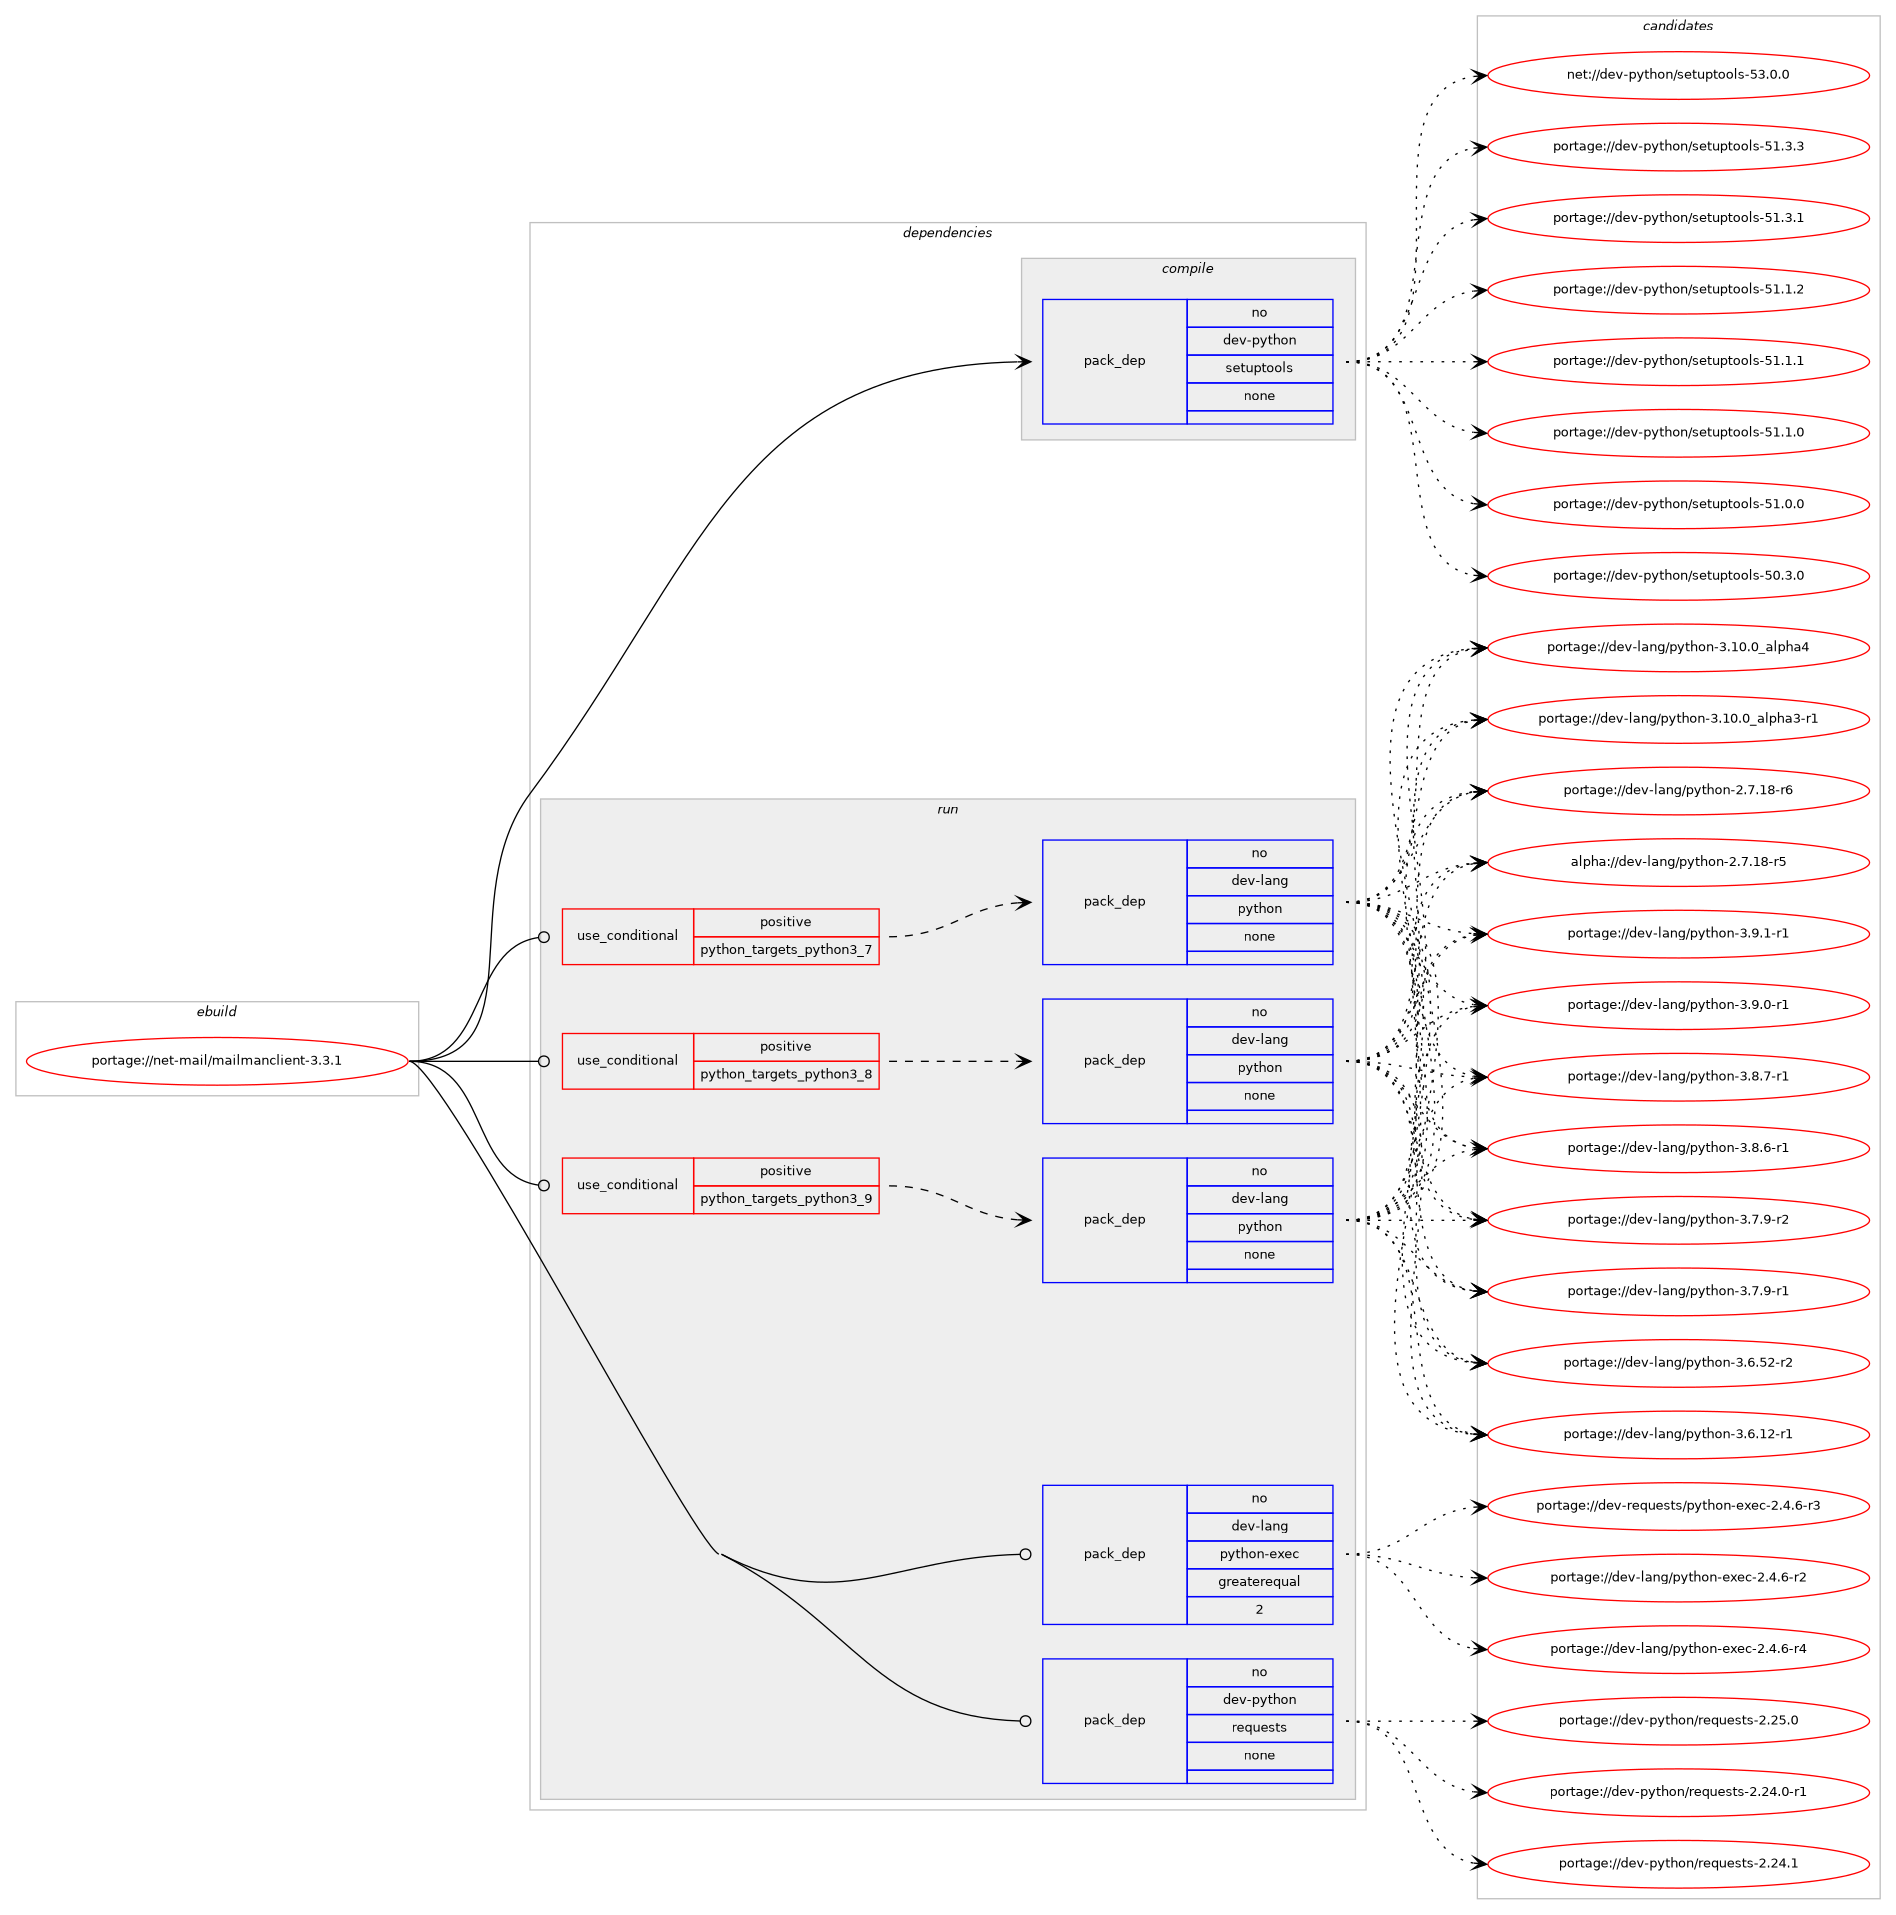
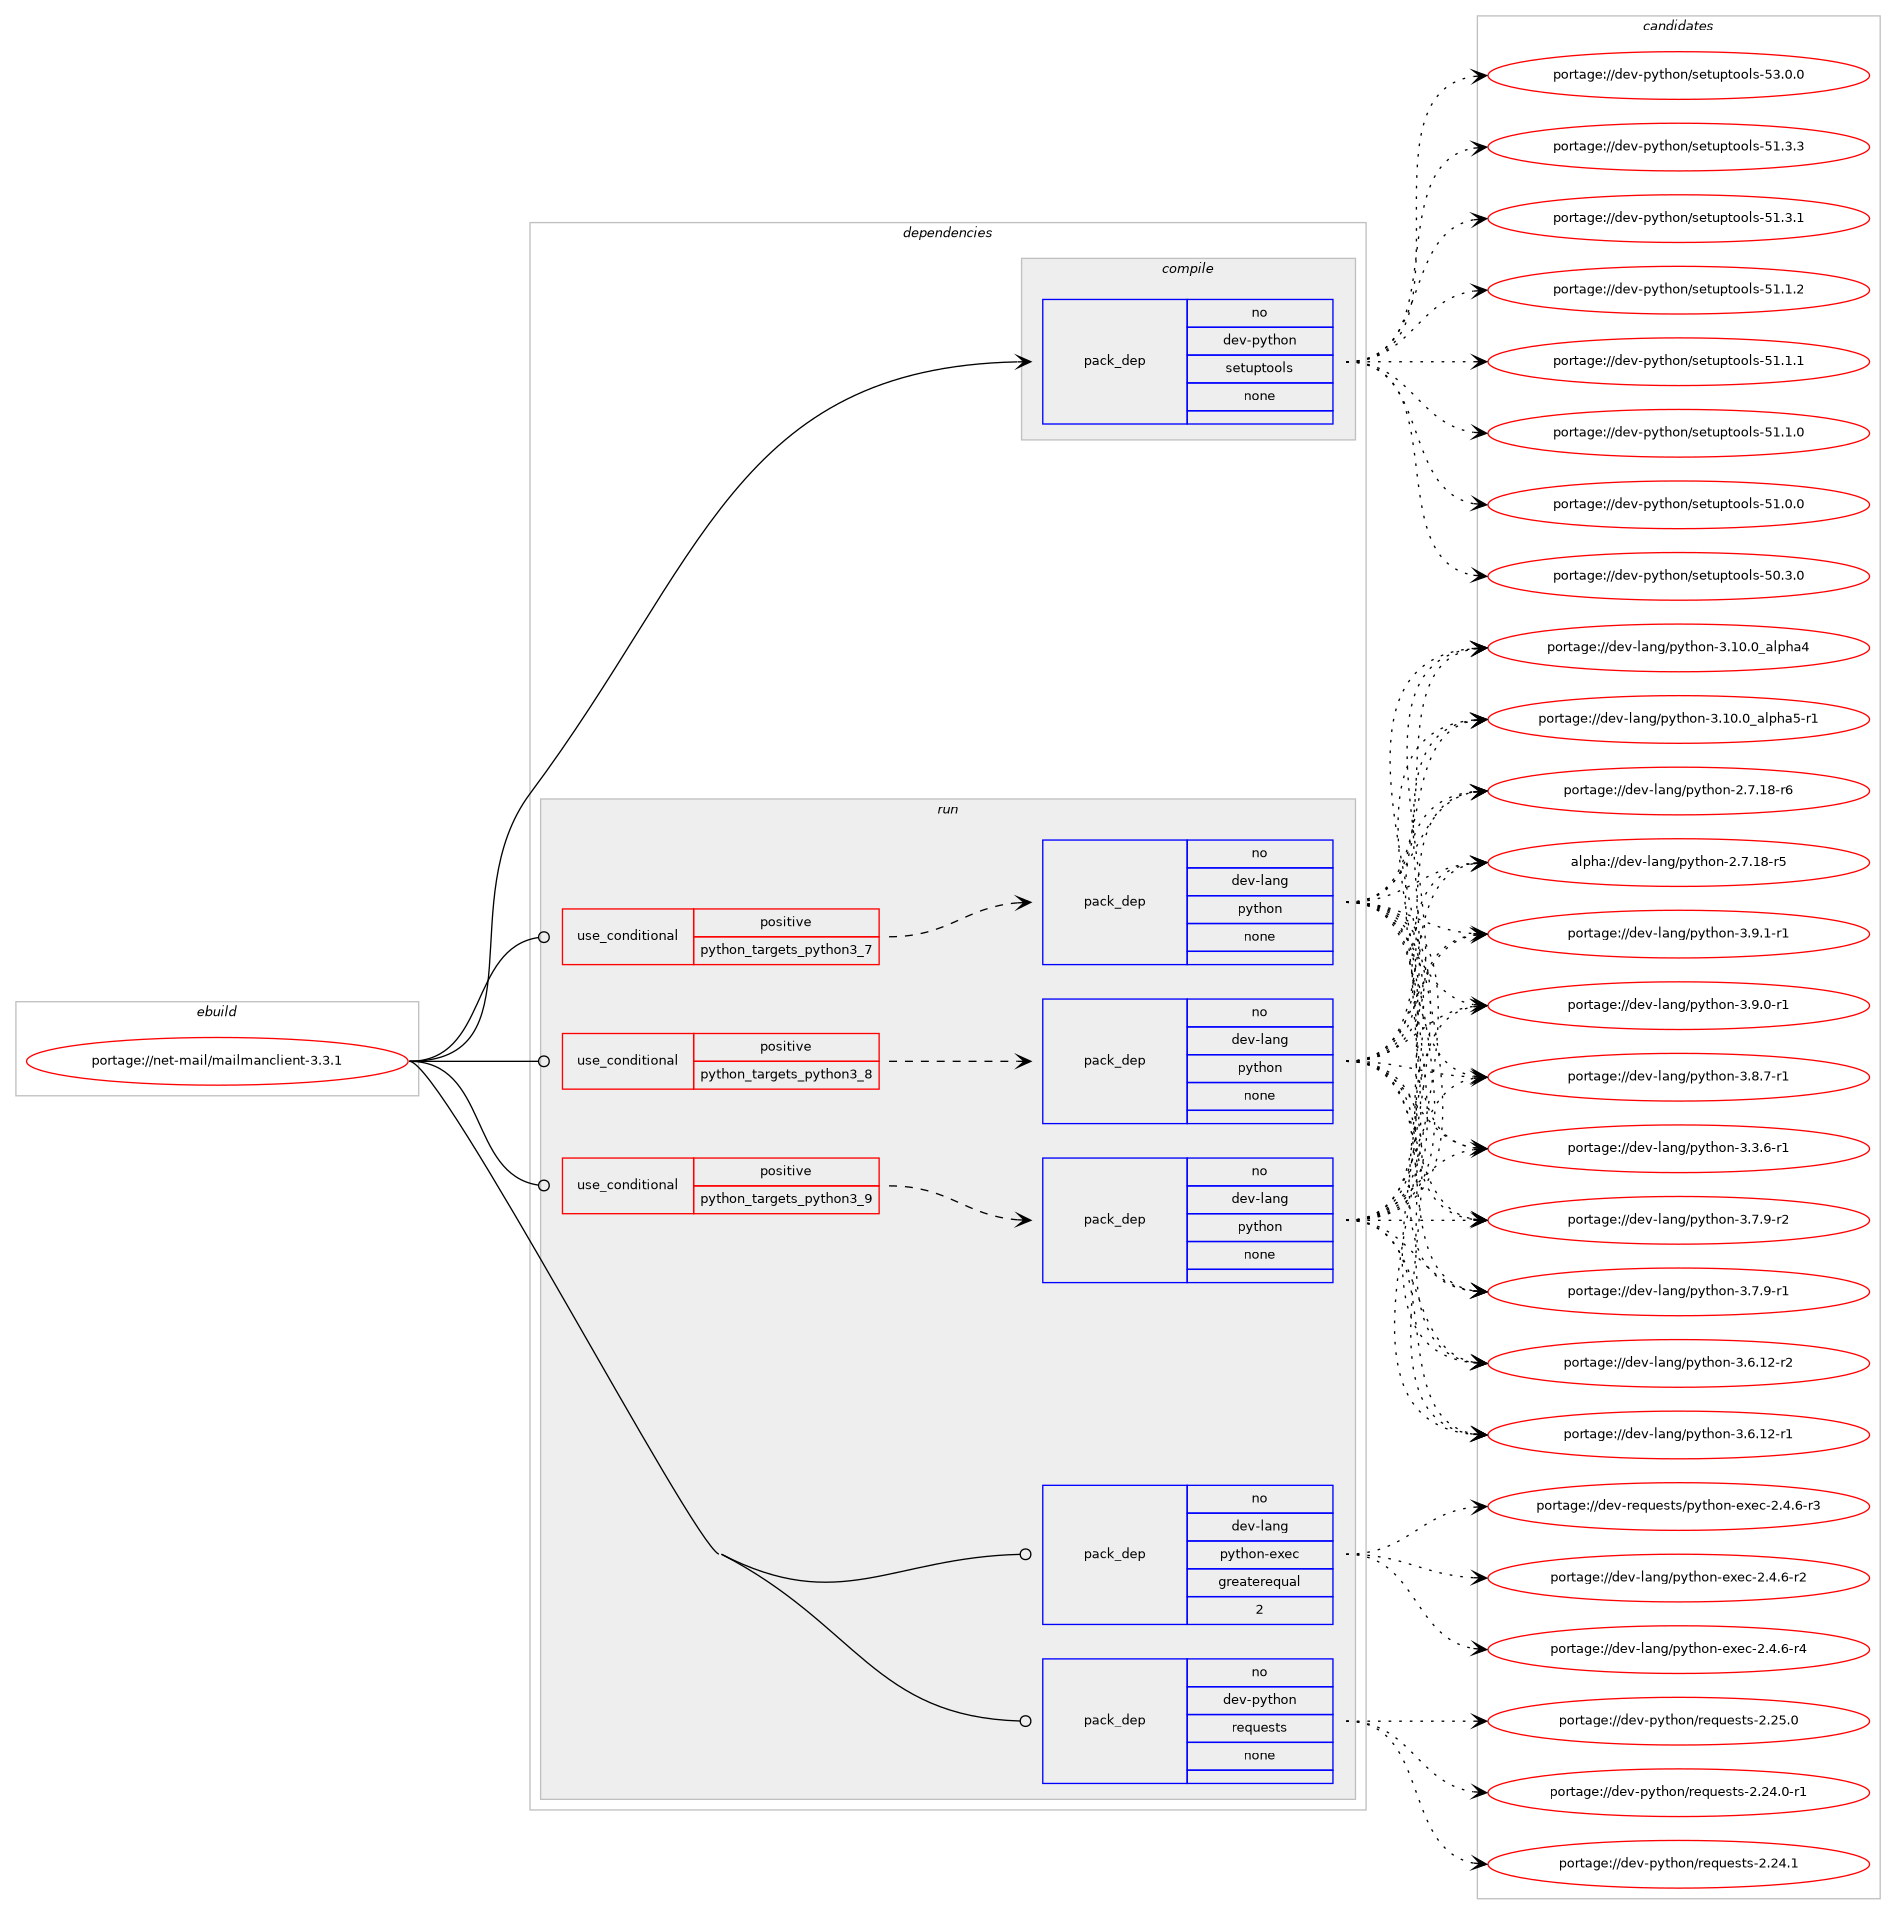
  digraph {
    compound=true
    concentrate=true
    fontname=Helvetica
    fontsize=10
    newrank=true
    rankdir=LR
    ranksep=1.5
    node [color=red fontname=Helvetica fontsize=10]
    edge [arrowhead=vee headport=w style=dotted tailport=e weight=100]
    n1 [label="portage://net-mail/mailmanclient-3.3.1" width=4]
    n2 [color=blue label=<<TABLE BORDER="0" CELLBORDER="1" CELLSPACING="0" CELLPADDING="4" WIDTH="220"><TR><TD ROWSPAN="6" CELLPADDING="30">pack_dep</TD></TR><TR><TD WIDTH="110">no</TD></TR><TR><TD>dev-python</TD></TR><TR><TD>setuptools</TD></TR><TR><TD>none</TD></TR><TR><TD></TD></TR></TABLE>> shape=none]
    n3 [color=blue label=<<TABLE BORDER="0" CELLBORDER="1" CELLSPACING="0" CELLPADDING="4" WIDTH="220"><TR><TD ROWSPAN="6" CELLPADDING="30">pack_dep</TD></TR><TR><TD WIDTH="110">no</TD></TR><TR><TD>dev-lang</TD></TR><TR><TD>python</TD></TR><TR><TD>none</TD></TR><TR><TD></TD></TR></TABLE>> shape=none]
    n4 [label=<<TABLE BORDER="0" CELLBORDER="1" CELLSPACING="0" CELLPADDING="4"><TR><TD ROWSPAN="3" CELLPADDING="10">use_conditional</TD></TR><TR><TD>positive</TD></TR><TR><TD>python_targets_python3_7</TD></TR></TABLE>> shape=none]
    n5 [color=blue label=<<TABLE BORDER="0" CELLBORDER="1" CELLSPACING="0" CELLPADDING="4" WIDTH="220"><TR><TD ROWSPAN="6" CELLPADDING="30">pack_dep</TD></TR><TR><TD WIDTH="110">no</TD></TR><TR><TD>dev-lang</TD></TR><TR><TD>python</TD></TR><TR><TD>none</TD></TR><TR><TD></TD></TR></TABLE>> shape=none]
    n6 [label=<<TABLE BORDER="0" CELLBORDER="1" CELLSPACING="0" CELLPADDING="4"><TR><TD ROWSPAN="3" CELLPADDING="10">use_conditional</TD></TR><TR><TD>positive</TD></TR><TR><TD>python_targets_python3_8</TD></TR></TABLE>> shape=none]
    n7 [color=blue label=<<TABLE BORDER="0" CELLBORDER="1" CELLSPACING="0" CELLPADDING="4" WIDTH="220"><TR><TD ROWSPAN="6" CELLPADDING="30">pack_dep</TD></TR><TR><TD WIDTH="110">no</TD></TR><TR><TD>dev-lang</TD></TR><TR><TD>python</TD></TR><TR><TD>none</TD></TR><TR><TD></TD></TR></TABLE>> shape=none]
    n8 [label=<<TABLE BORDER="0" CELLBORDER="1" CELLSPACING="0" CELLPADDING="4"><TR><TD ROWSPAN="3" CELLPADDING="10">use_conditional</TD></TR><TR><TD>positive</TD></TR><TR><TD>python_targets_python3_9</TD></TR></TABLE>> shape=none]
    n9 [color=blue label=<<TABLE BORDER="0" CELLBORDER="1" CELLSPACING="0" CELLPADDING="4" WIDTH="220"><TR><TD ROWSPAN="6" CELLPADDING="30">pack_dep</TD></TR><TR><TD WIDTH="110">no</TD></TR><TR><TD>dev-lang</TD></TR><TR><TD>python-exec</TD></TR><TR><TD>greaterequal</TD></TR><TR><TD>2</TD></TR></TABLE>> shape=none]
    n10 [color=blue label=<<TABLE BORDER="0" CELLBORDER="1" CELLSPACING="0" CELLPADDING="4" WIDTH="220"><TR><TD ROWSPAN="6" CELLPADDING="30">pack_dep</TD></TR><TR><TD WIDTH="110">no</TD></TR><TR><TD>dev-python</TD></TR><TR><TD>requests</TD></TR><TR><TD>none</TD></TR><TR><TD></TD></TR></TABLE>> shape=none]
-   n11 [label="net://dev-python/setuptools-53.0.0" width=4]
+   n11 [label="portage://dev-python/setuptools-53.0.0" width=4]
    n12 [label="portage://dev-python/setuptools-51.3.3" width=4]
    n13 [label="portage://dev-python/setuptools-51.3.1" width=4]
    n14 [label="portage://dev-python/setuptools-51.1.2" width=4]
    n15 [label="portage://dev-python/setuptools-51.1.1" width=4]
    n16 [label="portage://dev-python/setuptools-51.1.0" width=4]
    n17 [label="portage://dev-python/setuptools-51.0.0" width=4]
    n18 [label="portage://dev-python/setuptools-50.3.0" width=4]
    n19 [label="portage://dev-lang/python-3.9.1-r1" width=4]
    n20 [label="portage://dev-lang/python-3.9.0-r1" width=4]
    n21 [label="portage://dev-lang/python-3.8.7-r1" width=4]
-   n22 [label="portage://dev-lang/python-3.8.6-r1" width=4]
+   n22 [label="portage://dev-lang/python-3.3.6-r1" width=4]
    n23 [label="portage://dev-lang/python-3.7.9-r2" width=4]
    n24 [label="portage://dev-lang/python-3.7.9-r1" width=4]
-   n25 [label="portage://dev-lang/python-3.6.52-r2" width=4]
+   n25 [label="portage://dev-lang/python-3.6.12-r2" width=4]
    n26 [label="portage://dev-lang/python-3.6.12-r1" width=4]
    n27 [label="portage://dev-lang/python-3.10.0_alpha4" width=4]
-   n28 [label="portage://dev-lang/python-3.10.0_alpha3-r1" width=4]
+   n28 [label="portage://dev-lang/python-3.10.0_alpha5-r1" width=4]
    n29 [label="portage://dev-lang/python-2.7.18-r6" width=4]
    n30 [label="alpha://dev-lang/python-2.7.18-r5" width=4]
    n31 [label="portage://dev-lang/python-exec-2.4.6-r4" width=4]
    n32 [label="portage://dev-requests/python-exec-2.4.6-r3" width=4]
    n33 [label="portage://dev-lang/python-exec-2.4.6-r2" width=4]
    n34 [label="portage://dev-python/requests-2.24.1" width=4]
    n35 [label="portage://dev-python/requests-2.25.0" width=4]
    n36 [label="portage://dev-python/requests-2.24.0-r1" width=4]
    subgraph cluster_1 {
      color=gray
      label=<<i>ebuild</i>>
      rank=same
      n1
    }
    subgraph cluster_2 {
      color=gray
      label=<<i>dependencies</i>>
      subgraph cluster_3 {
        color=gray
        fillcolor="#eeeeee"
        label=<<i>compile</i>>
        style=filled
        subgraph sub_4 {
          color=gray
          fillcolor="#eeeeee"
          label=<<i>compile</i>>
          style=filled
          n2
        }
      }
      subgraph cluster_5 {
        color=gray
        fillcolor="#eeeeee"
        label=<<i>compile and run</i>>
        style=filled
      }
      subgraph cluster_6 {
        color=gray
        fillcolor="#eeeeee"
        label=<<i>run</i>>
        style=filled
        subgraph sub_7 {
          color=gray
          fillcolor="#eeeeee"
          label=<<i>run</i>>
          style=filled
          n4
          subgraph sub_8 {
            color=gray
            fillcolor="#eeeeee"
            label=<<i>run</i>>
            style=filled
            n3
          }
        }
        subgraph sub_9 {
          color=gray
          fillcolor="#eeeeee"
          label=<<i>run</i>>
          style=filled
          n6
          subgraph sub_10 {
            color=gray
            fillcolor="#eeeeee"
            label=<<i>run</i>>
            style=filled
            n5
          }
        }
        subgraph sub_11 {
          color=gray
          fillcolor="#eeeeee"
          label=<<i>run</i>>
          style=filled
          n8
          subgraph sub_12 {
            color=gray
            fillcolor="#eeeeee"
            label=<<i>run</i>>
            style=filled
            n7
          }
        }
        subgraph sub_13 {
          color=gray
          fillcolor="#eeeeee"
          label=<<i>run</i>>
          style=filled
          n9
        }
        subgraph sub_14 {
          color=gray
          fillcolor="#eeeeee"
          label=<<i>run</i>>
          style=filled
          n10
        }
      }
    }
    subgraph cluster_15 {
      color=gray
      label=<<i>candidates</i>>
      rank=same
      subgraph sub_16 {
        color=black
        label=<<i>candidates</i>>
        nodesep=1
        rank=same
        n11
        n12
        n13
        n14
        n15
        n16
        n17
        n18
      }
      subgraph sub_17 {
        color=black
        label=<<i>candidates</i>>
        nodesep=1
        rank=same
        n19
        n20
        n21
        n22
        n23
        n24
        n25
        n26
        n27
        n28
        n29
        n30
      }
      subgraph sub_18 {
        color=black
        label=<<i>candidates</i>>
        nodesep=1
        rank=same
        n19
        n20
        n21
        n22
        n23
        n24
        n25
        n26
        n27
        n28
        n29
        n30
      }
      subgraph sub_19 {
        color=black
        label=<<i>candidates</i>>
        nodesep=1
        rank=same
        n19
        n20
        n21
        n22
        n23
        n24
        n25
        n26
        n27
        n28
        n29
        n30
      }
      subgraph sub_20 {
        color=black
        label=<<i>candidates</i>>
        nodesep=1
        rank=same
        n31
        n32
        n33
      }
      subgraph sub_21 {
        color=black
        label=<<i>candidates</i>>
        nodesep=1
        rank=same
        n34
        n35
        n36
      }
    }
    n1 -> n2 [style=solid weight=20]
    n1 -> n4 [arrowhead=odot style=solid weight=20]
    n1 -> n6 [arrowhead=odot style=solid weight=20]
    n1 -> n8 [arrowhead=odot style=solid weight=20]
    n1 -> n9 [arrowhead=odot style=solid weight=20]
    n1 -> n10 [arrowhead=odot style=solid weight=20]
    n2 -> n11
    n2 -> n12
    n2 -> n13
    n2 -> n14
    n2 -> n15
    n2 -> n16
    n2 -> n17
    n2 -> n18
    n3 -> n19
    n3 -> n20
    n3 -> n21
    n3 -> n22
    n3 -> n23
    n3 -> n24
    n3 -> n25
    n3 -> n26
    n3 -> n27
    n3 -> n28
    n3 -> n29
    n3 -> n30
    n4 -> n3 [style=dashed weight=20]
    n5 -> n19
    n5 -> n20
    n5 -> n21
    n5 -> n22
    n5 -> n23
    n5 -> n24
    n5 -> n25
    n5 -> n26
    n5 -> n27
    n5 -> n28
    n5 -> n29
    n5 -> n30
    n6 -> n5 [style=dashed weight=20]
    n7 -> n19
    n7 -> n20
    n7 -> n21
    n7 -> n22
    n7 -> n23
    n7 -> n24
    n7 -> n25
    n7 -> n26
    n7 -> n27
    n7 -> n28
    n7 -> n29
    n7 -> n30
    n8 -> n7 [style=dashed weight=20]
    n9 -> n31
    n9 -> n32
    n9 -> n33
    n10 -> n34
    n10 -> n35
    n10 -> n36
  }
